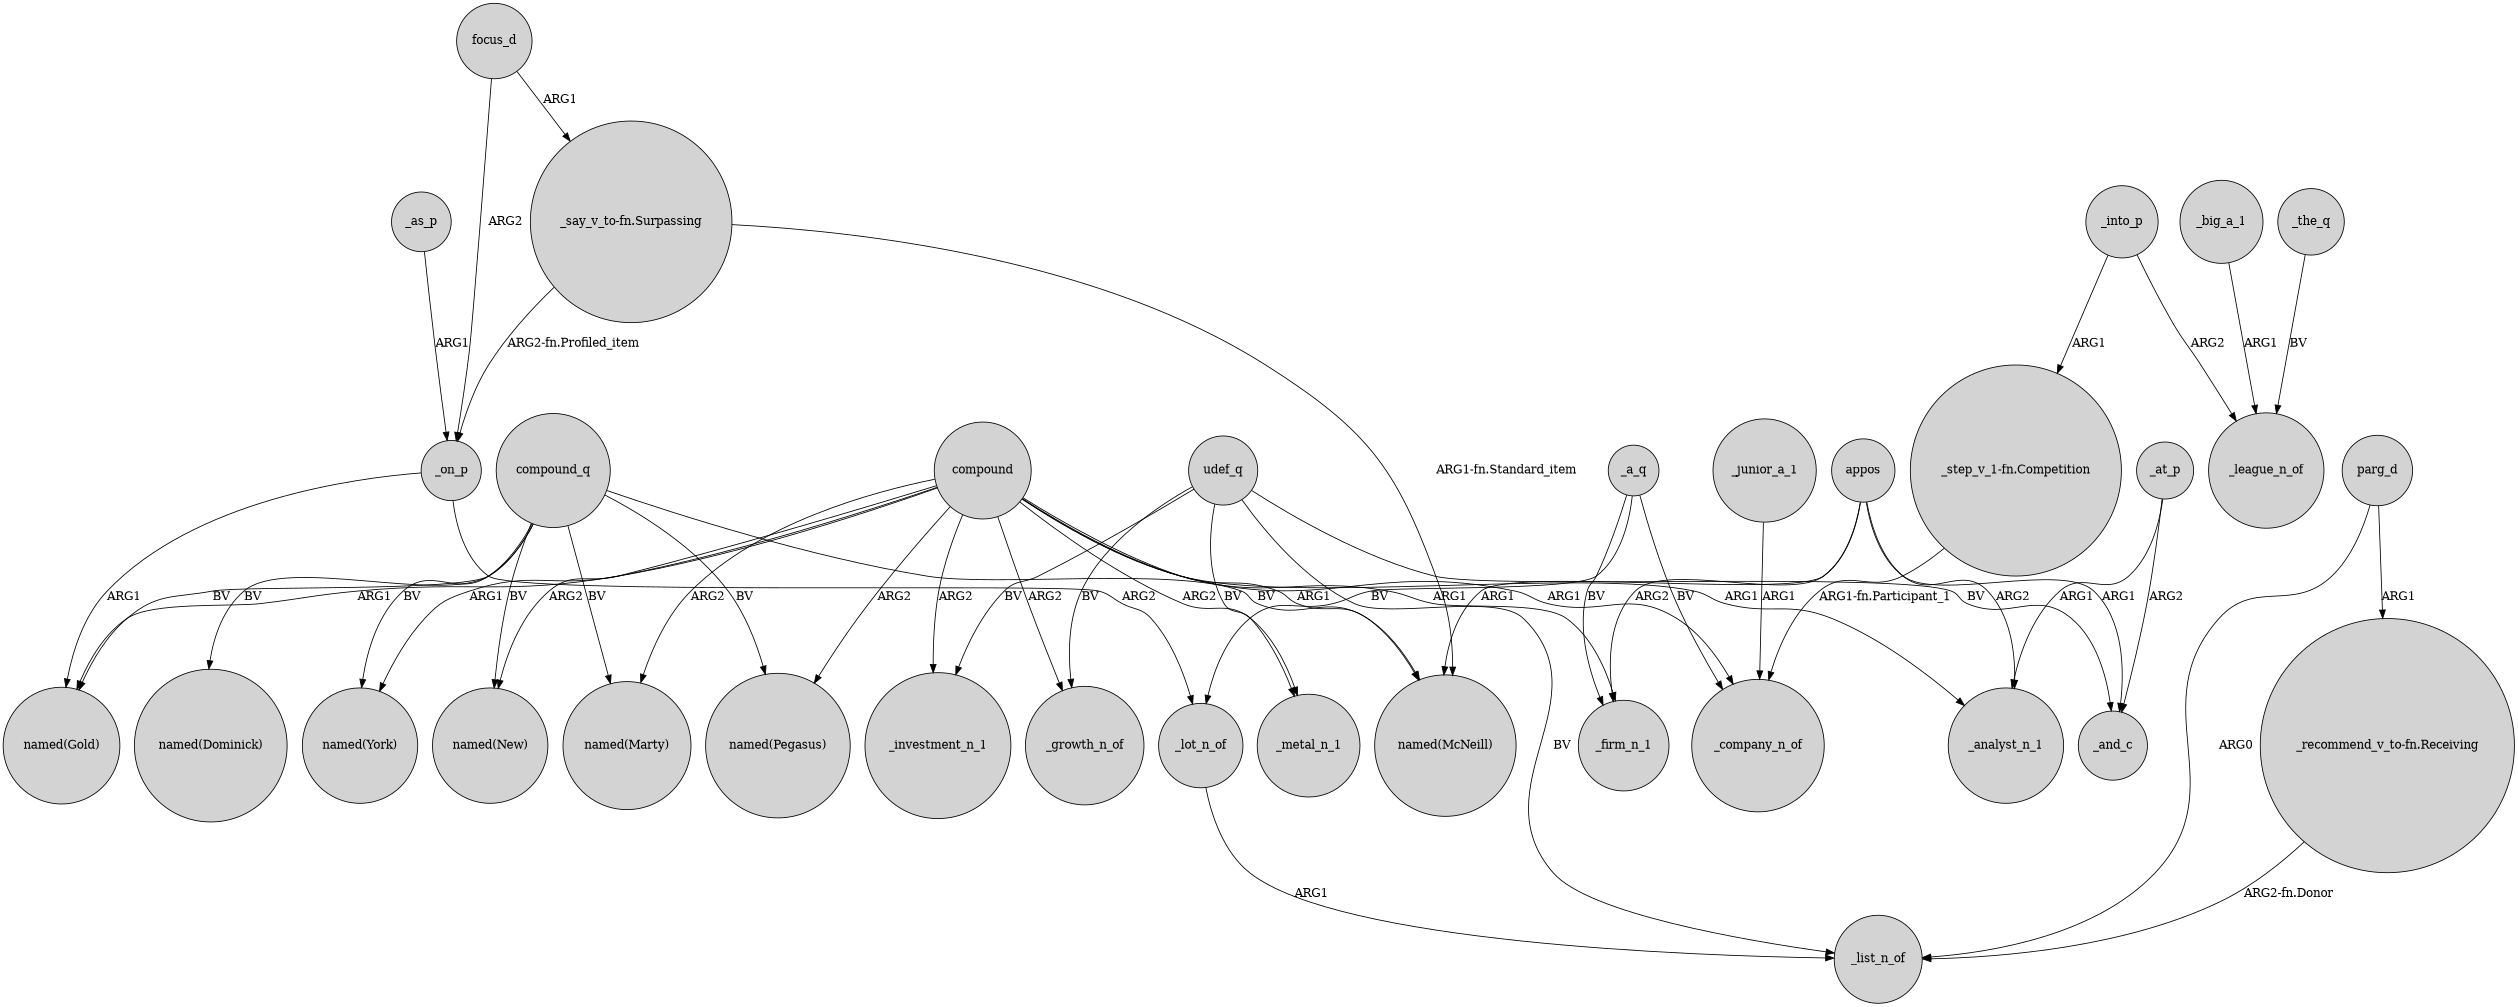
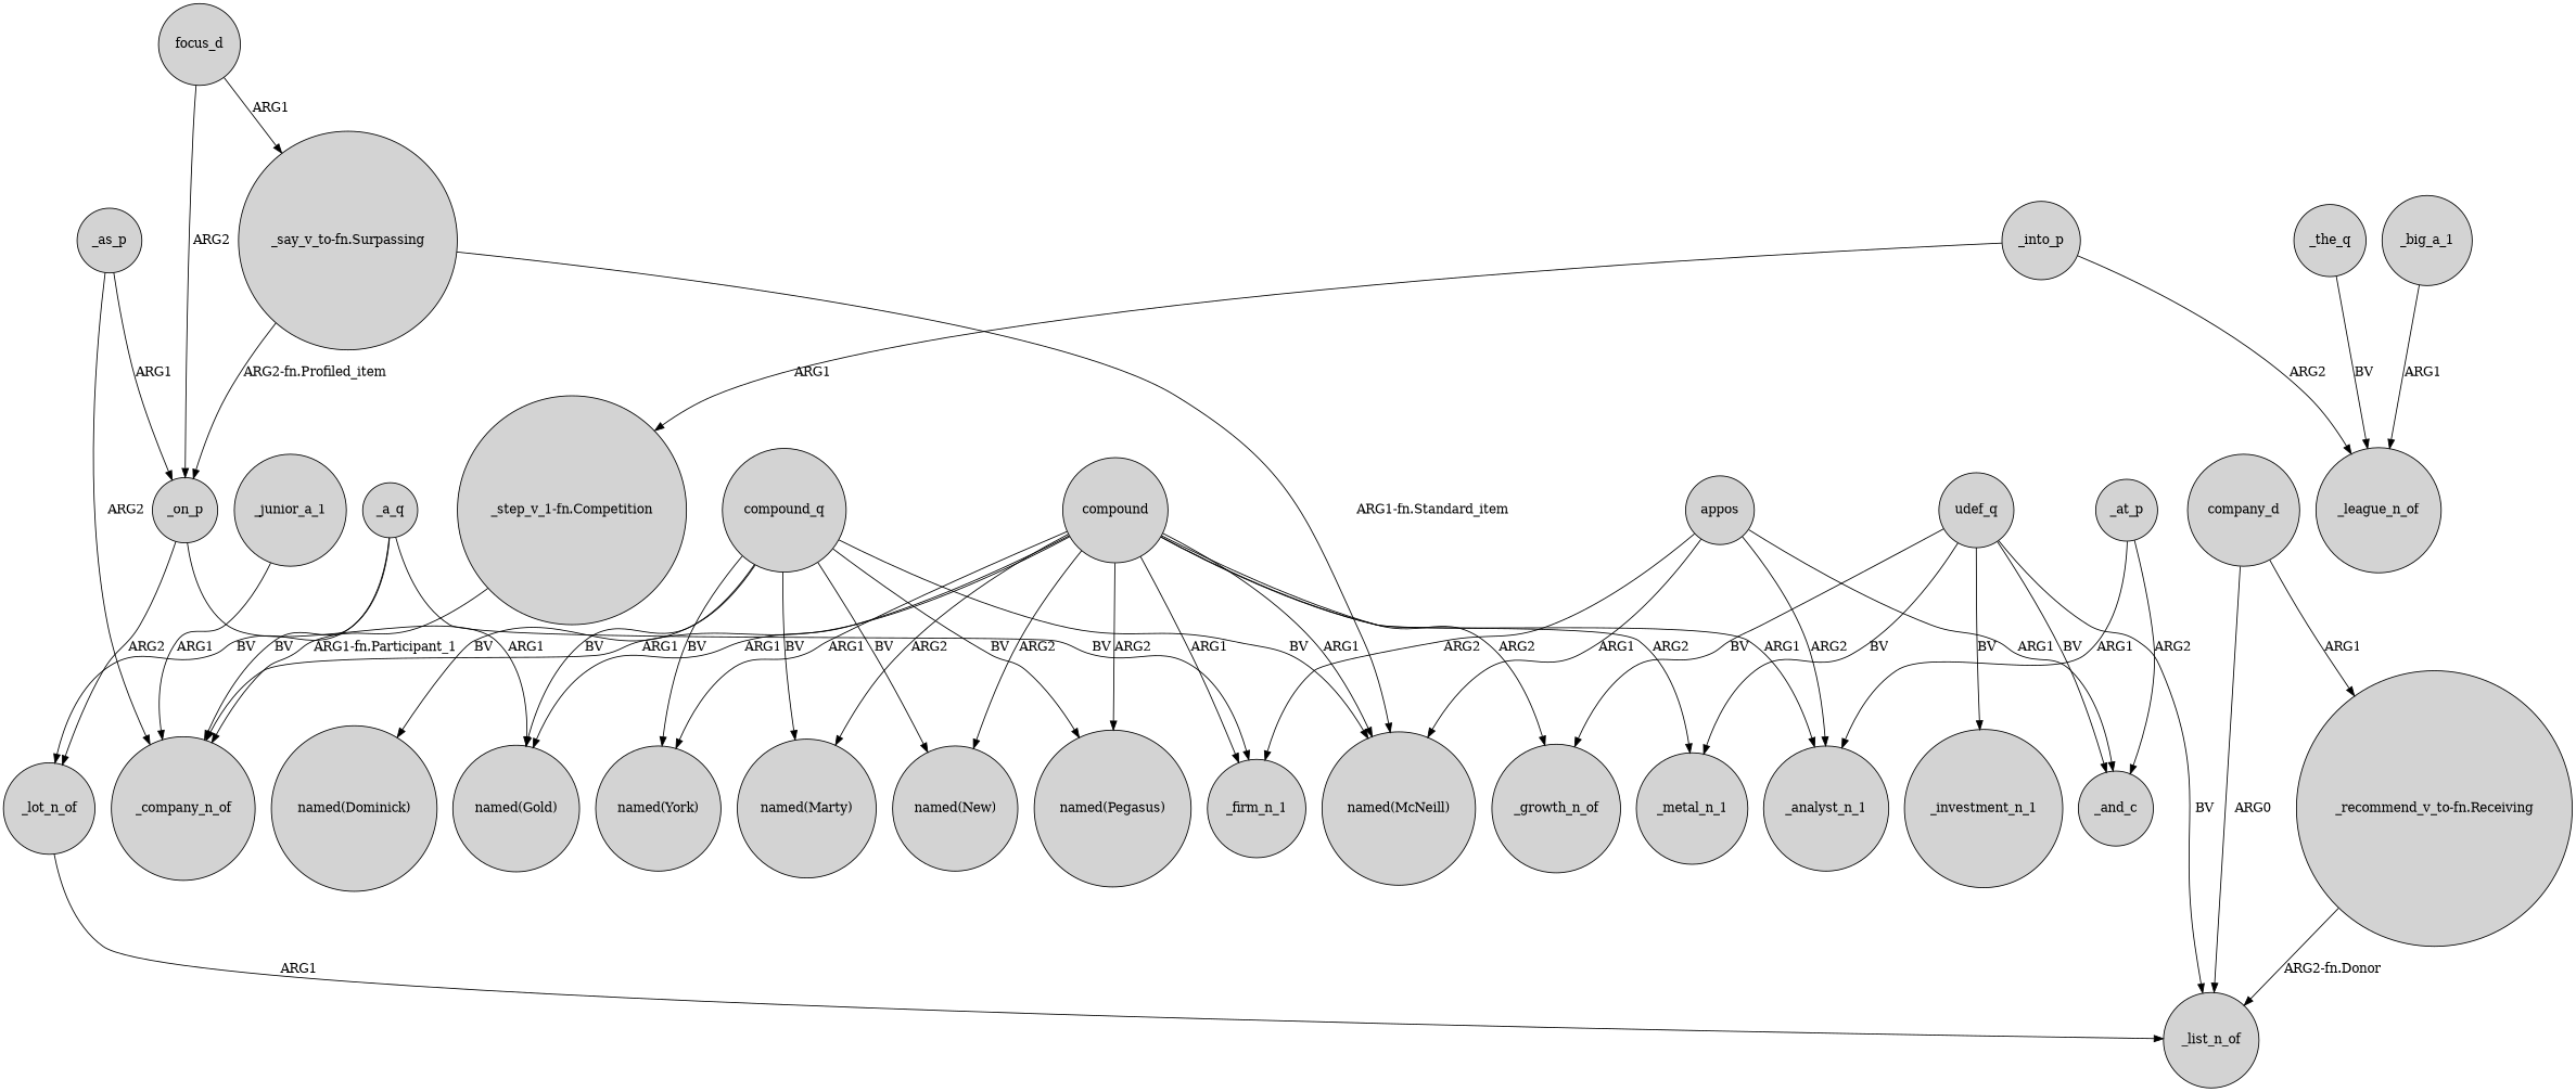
  digraph {
    node [shape=circle style=filled]
    _into_p
    "_step_v_1-fn.Competition"
    _league_n_of
    _company_n_of
    n5 [label=compound_q]
    "named(Dominick)"
    "named(Gold)"
    "named(New)"
    "named(Pegasus)"
    "named(York)"
    "named(McNeill)"
    "named(Marty)"
    _on_p
    _lot_n_of
    _list_n_of
    udef_q
    _investment_n_1
    _and_c
    _metal_n_1
    _growth_n_of
    _as_p
    compound
    _analyst_n_1
    _firm_n_1
    "_say_v_to-fn.Surpassing"
    appos
    _a_q
    _the_q
    _big_a_1
    _junior_a_1
    focus_d
    _at_p
-   parg_d
+   parg_d [label=company_d]
    "_recommend_v_to-fn.Receiving"
    _into_p -> "_step_v_1-fn.Competition" [label=ARG1]
    _into_p -> _league_n_of [label=ARG2]
    "_step_v_1-fn.Competition" -> _company_n_of [label="ARG1-fn.Participant_1"]
    n5 -> "named(Dominick)" [label=BV]
    n5 -> "named(Gold)" [label=BV]
    n5 -> "named(New)" [label=BV]
    n5 -> "named(Pegasus)" [label=BV]
    n5 -> "named(York)" [label=BV]
    n5 -> "named(McNeill)" [label=BV]
    n5 -> "named(Marty)" [label=BV]
    _on_p -> "named(Gold)" [label=ARG1]
    _on_p -> _lot_n_of [label=ARG2]
    _lot_n_of -> _list_n_of [label=ARG1]
    udef_q -> _list_n_of [label=BV]
    udef_q -> _investment_n_1 [label=BV]
    udef_q -> _and_c [label=BV]
    udef_q -> _metal_n_1 [label=BV]
    udef_q -> _growth_n_of [label=BV]
+   _as_p -> _company_n_of [label=ARG2]
    _as_p -> _on_p [label=ARG1]
    compound -> _company_n_of [label=ARG1]
    compound -> "named(Gold)" [label=ARG1]
    compound -> "named(New)" [label=ARG2]
    compound -> "named(Pegasus)" [label=ARG2]
    compound -> "named(York)" [label=ARG1]
    compound -> "named(McNeill)" [label=ARG1]
    compound -> "named(Marty)" [label=ARG2]
-   compound -> _investment_n_1 [label=ARG2]
    compound -> _metal_n_1 [label=ARG2]
    compound -> _growth_n_of [label=ARG2]
    compound -> _analyst_n_1 [label=ARG1]
    compound -> _firm_n_1 [label=ARG1]
    "_say_v_to-fn.Surpassing" -> "named(McNeill)" [label="ARG1-fn.Standard_item"]
    "_say_v_to-fn.Surpassing" -> _on_p [label="ARG2-fn.Profiled_item"]
    appos -> "named(McNeill)" [label=ARG1]
    appos -> _and_c [label=ARG1]
    appos -> _analyst_n_1 [label=ARG2]
    appos -> _firm_n_1 [label=ARG2]
    _a_q -> _company_n_of [label=BV]
    _a_q -> _lot_n_of [label=BV]
    _a_q -> _firm_n_1 [label=BV]
    _the_q -> _league_n_of [label=BV]
    _big_a_1 -> _league_n_of [label=ARG1]
    _junior_a_1 -> _company_n_of [label=ARG1]
    focus_d -> _on_p [label=ARG2]
    focus_d -> "_say_v_to-fn.Surpassing" [label=ARG1]
    _at_p -> _and_c [label=ARG2]
    _at_p -> _analyst_n_1 [label=ARG1]
    parg_d -> _list_n_of [label=ARG0]
    parg_d -> "_recommend_v_to-fn.Receiving" [label=ARG1]
    "_recommend_v_to-fn.Receiving" -> _list_n_of [label="ARG2-fn.Donor"]
  }
